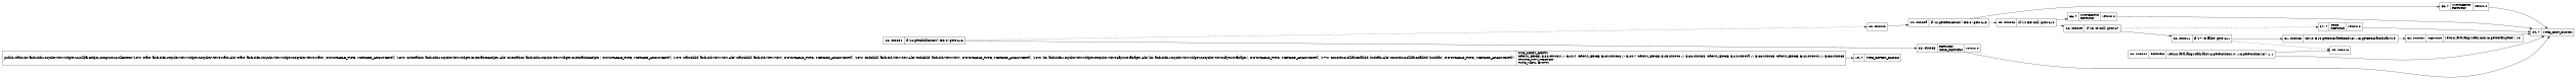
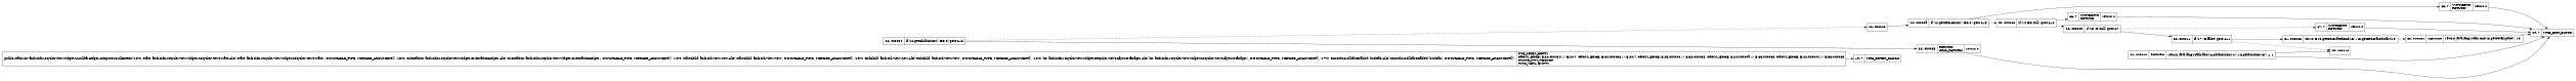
  digraph {
    rankdir=LR
    node [shape=record]
    n1 [label="{19\:\ ?|MTH_ENTER_BLOCK\l}"]
    n2 [label="{22\:\ 0x0004|if (r6.getChildCount() == 0) goto L16\l}"]
    n3 [label="{23\:\ 0x0006}"]
    n4 [label="{33\:\ 0x0035|RETURN\lORIG_RETURN\l|return 0\l}"]
    n5 [label="{24\:\ 0x000a|if (r2.getItemCount() == 0) goto L15\l}"]
    n6 [label="{20\:\ ?|MTH_EXIT_BLOCK\l}"]
    n7 [label="{25\:\ 0x000c|if (r4 == null) goto L14\l}"]
    n8 [label="{35\:\ ?|SYNTHETIC\lRETURN\l|return 0\l}"]
    n9 [label="{26\:\ 0x000e|if (r5 != null) goto L7\l}"]
    n10 [label="{36\:\ ?|SYNTHETIC\lRETURN\l|return 0\l}"]
    n11 [label="{28\:\ 0x0011|if (r7 != false) goto L11\l}"]
-   n12 [label="{37\:\ ?|ORIG\lRETURN\l|return 0\l}"]
+   n12 [label="{37\:\ ?|SYNTHETIC\lRETURN\l|return 0\l}"]
    n13 [label="{29\:\ 0x0013}"]
    n14 [label="{31\:\ 0x0023|int r0 = r3.getDecoratedEnd(r5) \- r3.getDecoratedStart(r4)\l}"]
    n15 [label="{32\:\ 0x0034|RETURN\l|return java.lang.Math.min(r3.getTotalSpace(), r0)\l}"]
    n16 [label="{30\:\ 0x0022|RETURN\l|return java.lang.Math.abs(r6.getPosition(r4) \- r6.getPosition(r5)) + 1\l}"]
    n17 [label="{public static int androidx.recyclerview.widget.ScrollbarHelper.computeScrollExtent((r2v0 'state' androidx.recyclerview.widget.RecyclerView$State A[D('state' androidx.recyclerview.widget.RecyclerView$State), IMMUTABLE_TYPE, METHOD_ARGUMENT]), (r3v0 'orientation' androidx.recyclerview.widget.OrientationHelper A[D('orientation' androidx.recyclerview.widget.OrientationHelper), IMMUTABLE_TYPE, METHOD_ARGUMENT]), (r4v0 'startChild' android.view.View A[D('startChild' android.view.View), IMMUTABLE_TYPE, METHOD_ARGUMENT]), (r5v0 'endChild' android.view.View A[D('endChild' android.view.View), IMMUTABLE_TYPE, METHOD_ARGUMENT]), (r6v0 'lm' androidx.recyclerview.widget.RecyclerView$LayoutManager A[D('lm' androidx.recyclerview.widget.RecyclerView$LayoutManager), IMMUTABLE_TYPE, METHOD_ARGUMENT]), (r7v0 'smoothScrollbarEnabled' boolean A[D('smoothScrollbarEnabled' boolean), IMMUTABLE_TYPE, METHOD_ARGUMENT]))  | USE_LINES_HINTS\lCROSS_EDGE: B:32:0x0034 \-\> B:20:?, CROSS_EDGE: B:34:0x0036 \-\> B:20:?, CROSS_EDGE: B:25:0x000c \-\> B:33:0x0035, CROSS_EDGE: B:24:0x000a \-\> B:33:0x0035, CROSS_EDGE: B:22:0x0004 \-\> B:33:0x0035\lINLINE_NOT_NEEDED\lTYPE_VARS: EMPTY\l}"]
    n2 -> n3 [style=dashed]
    n2 -> n4
    n3 -> n5
    n4 -> n6
    n5 -> n7 [style=dashed]
    n5 -> n8
    n7 -> n9 [style=dashed]
    n7 -> n10
    n8 -> n6
    n9 -> n11
    n9 -> n12 [style=dashed]
    n10 -> n6
    n11 -> n13 [style=dashed]
    n11 -> n14
    n12 -> n6
    n14 -> n15
    n15 -> n6
    n16 -> n6
    n16 -> n13
    n17 -> n1
  }
